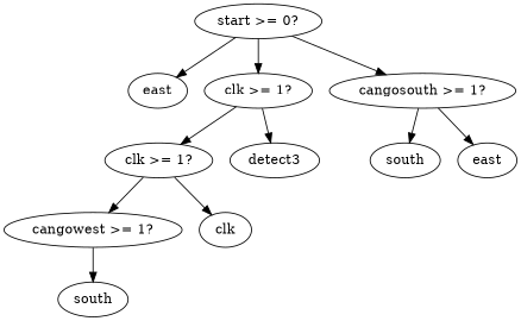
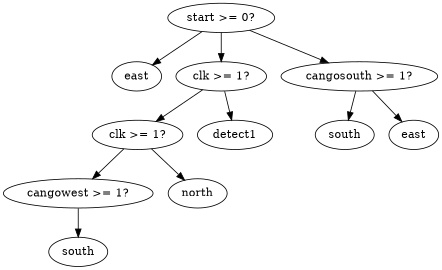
  digraph {
    n1 [label="start >= 0?"]
    n2 [label=east]
    n3 [label="clk >= 1?"]
    n4 [label="cangosouth >= 1?"]
    n5 [label="clk >= 1?"]
-   n6 [label=detect3]
+   n6 [label=detect1]
    n7 [label="cangowest >= 1?"]
-   n8 [label=clk]
+   n8 [label=north]
    n9 [label=south]
    n10 [label=south]
    n11 [label=east]
    n1 -> n2
    n1 -> n3
    n1 -> n4
    n3 -> n5
    n3 -> n6
    n4 -> n10
    n4 -> n11
    n5 -> n7
    n5 -> n8
    n7 -> n9
  }
